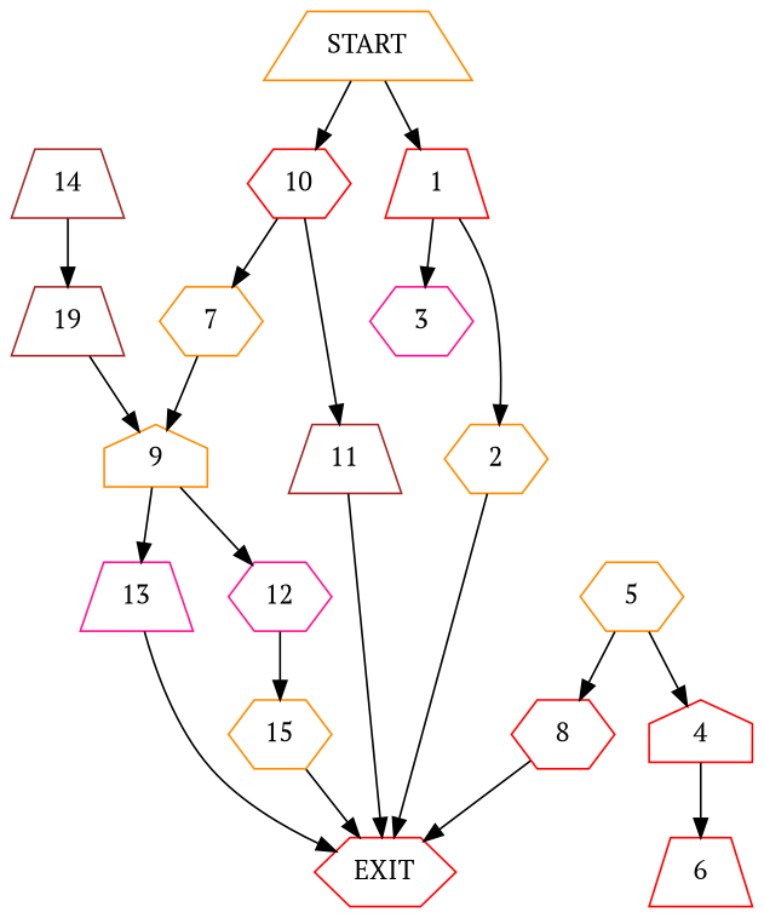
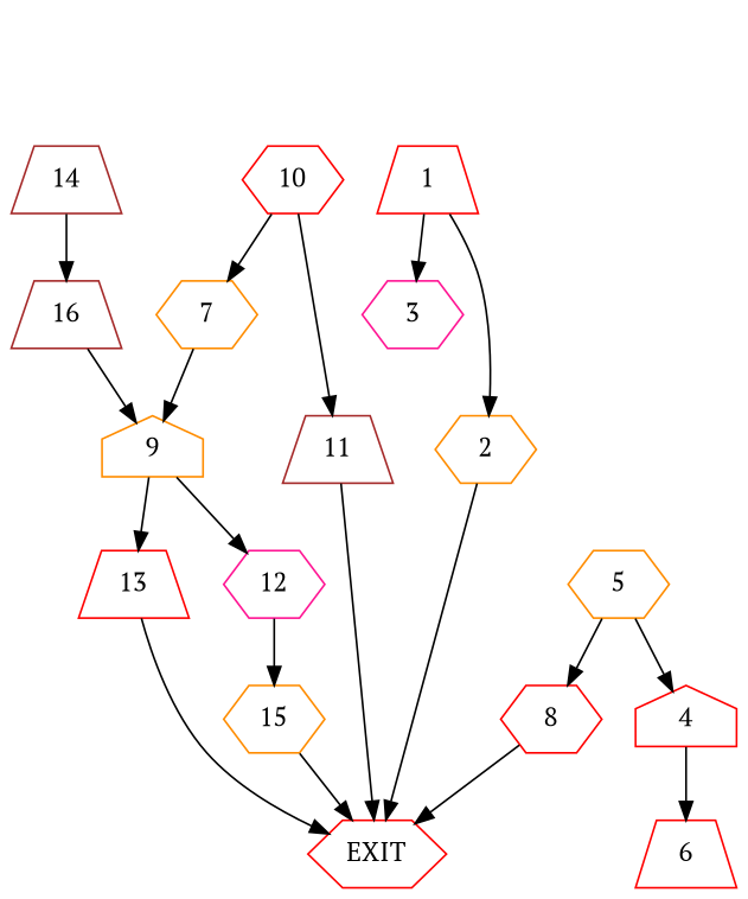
  digraph {
    fontname="PT Serif"
    node [color=darkorange fontname="PT Serif" shape=hexagon]
    edge [fontname="PT Serif"]
-   n1 [label=START shape=trapezium]
    1 [color=red shape=trapezium]
    10 [color=red]
    2
    3 [color=deeppink]
    7
    11 [color=brown shape=trapezium]
    n8 [color=red label=EXIT]
    4 [color=red shape=house]
    6 [color=red shape=trapezium]
    5
    8 [color=red]
    9 [shape=house]
    12 [color=deeppink]
-   13 [color=deeppink shape=trapezium]
+   13 [color=red shape=trapezium]
    15
    14 [color=brown shape=trapezium]
-   16 [color=brown shape=trapezium label=19]
-   n1 -> 1
-   n1 -> 10
+   16 [color=brown shape=trapezium]
    1 -> 2
    1 -> 3
    10 -> 7
    10 -> 11
    2 -> n8
    7 -> 9
    11 -> n8
    4 -> 6
    5 -> 4
    5 -> 8
    8 -> n8
    9 -> 12
    9 -> 13
    12 -> 15
    13 -> n8
    15 -> n8
    14 -> 16
    16 -> 9
  }
